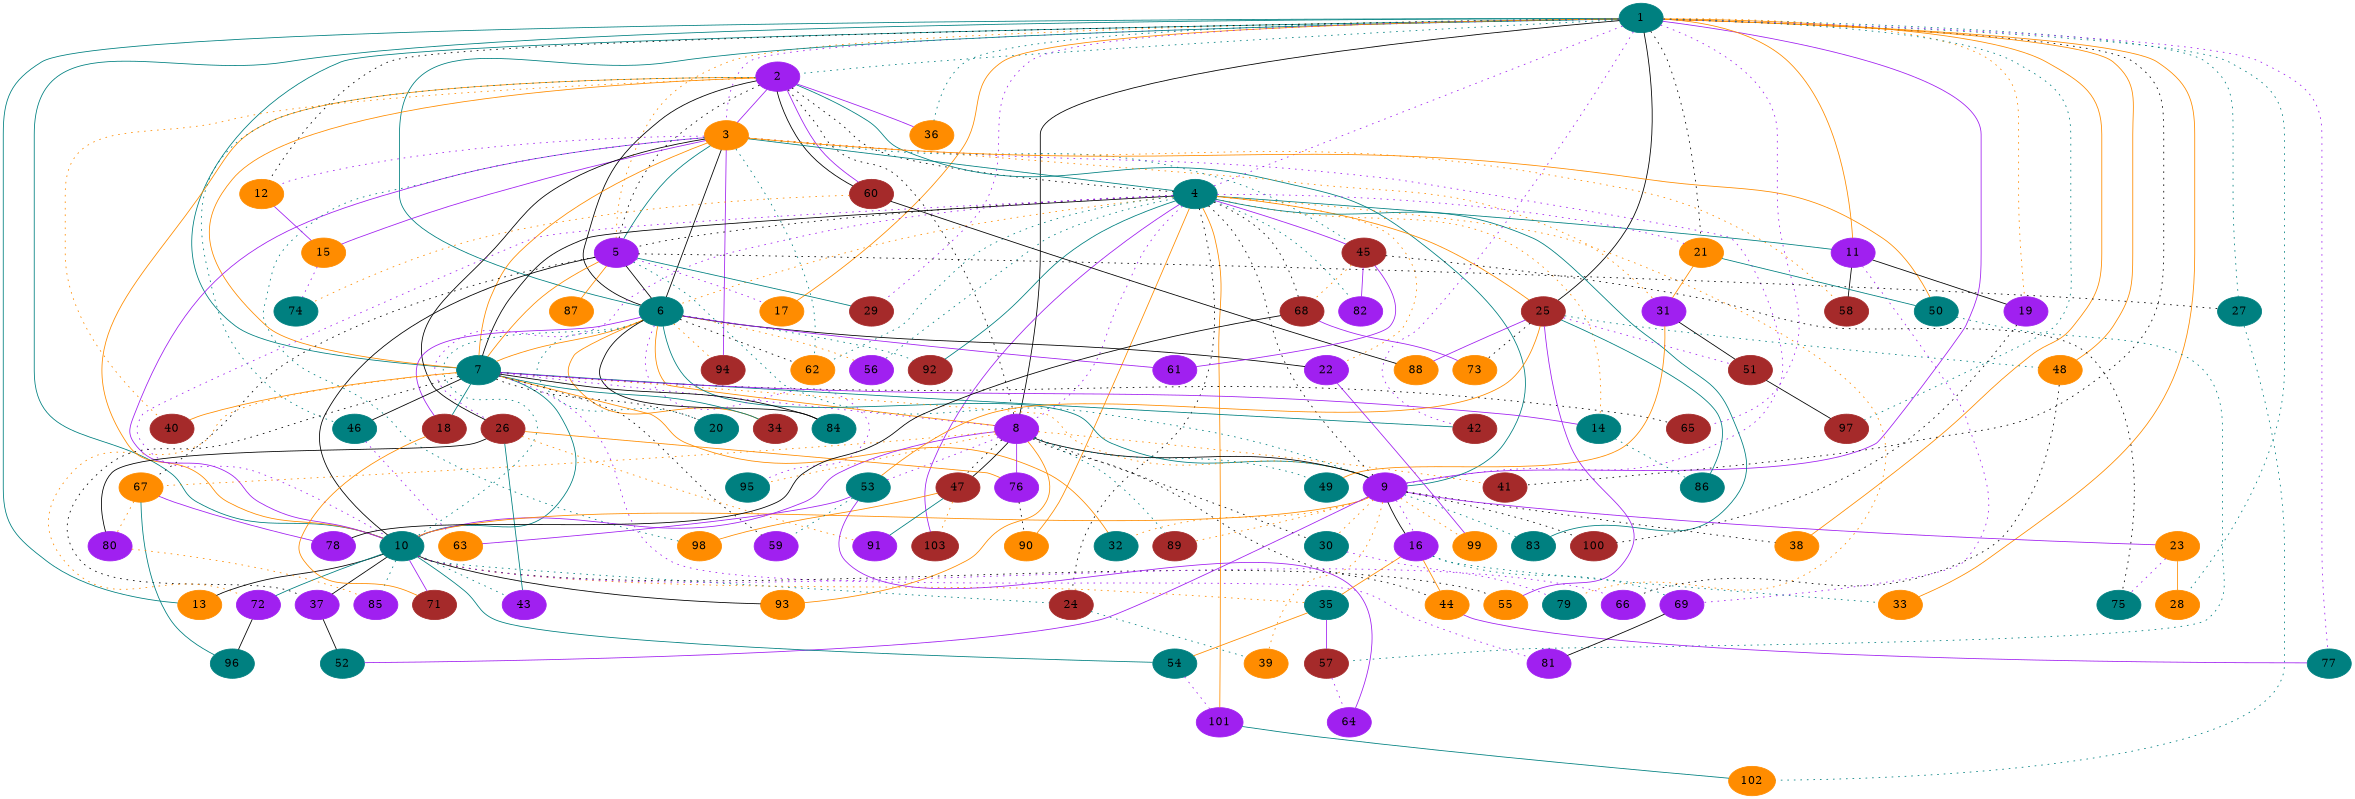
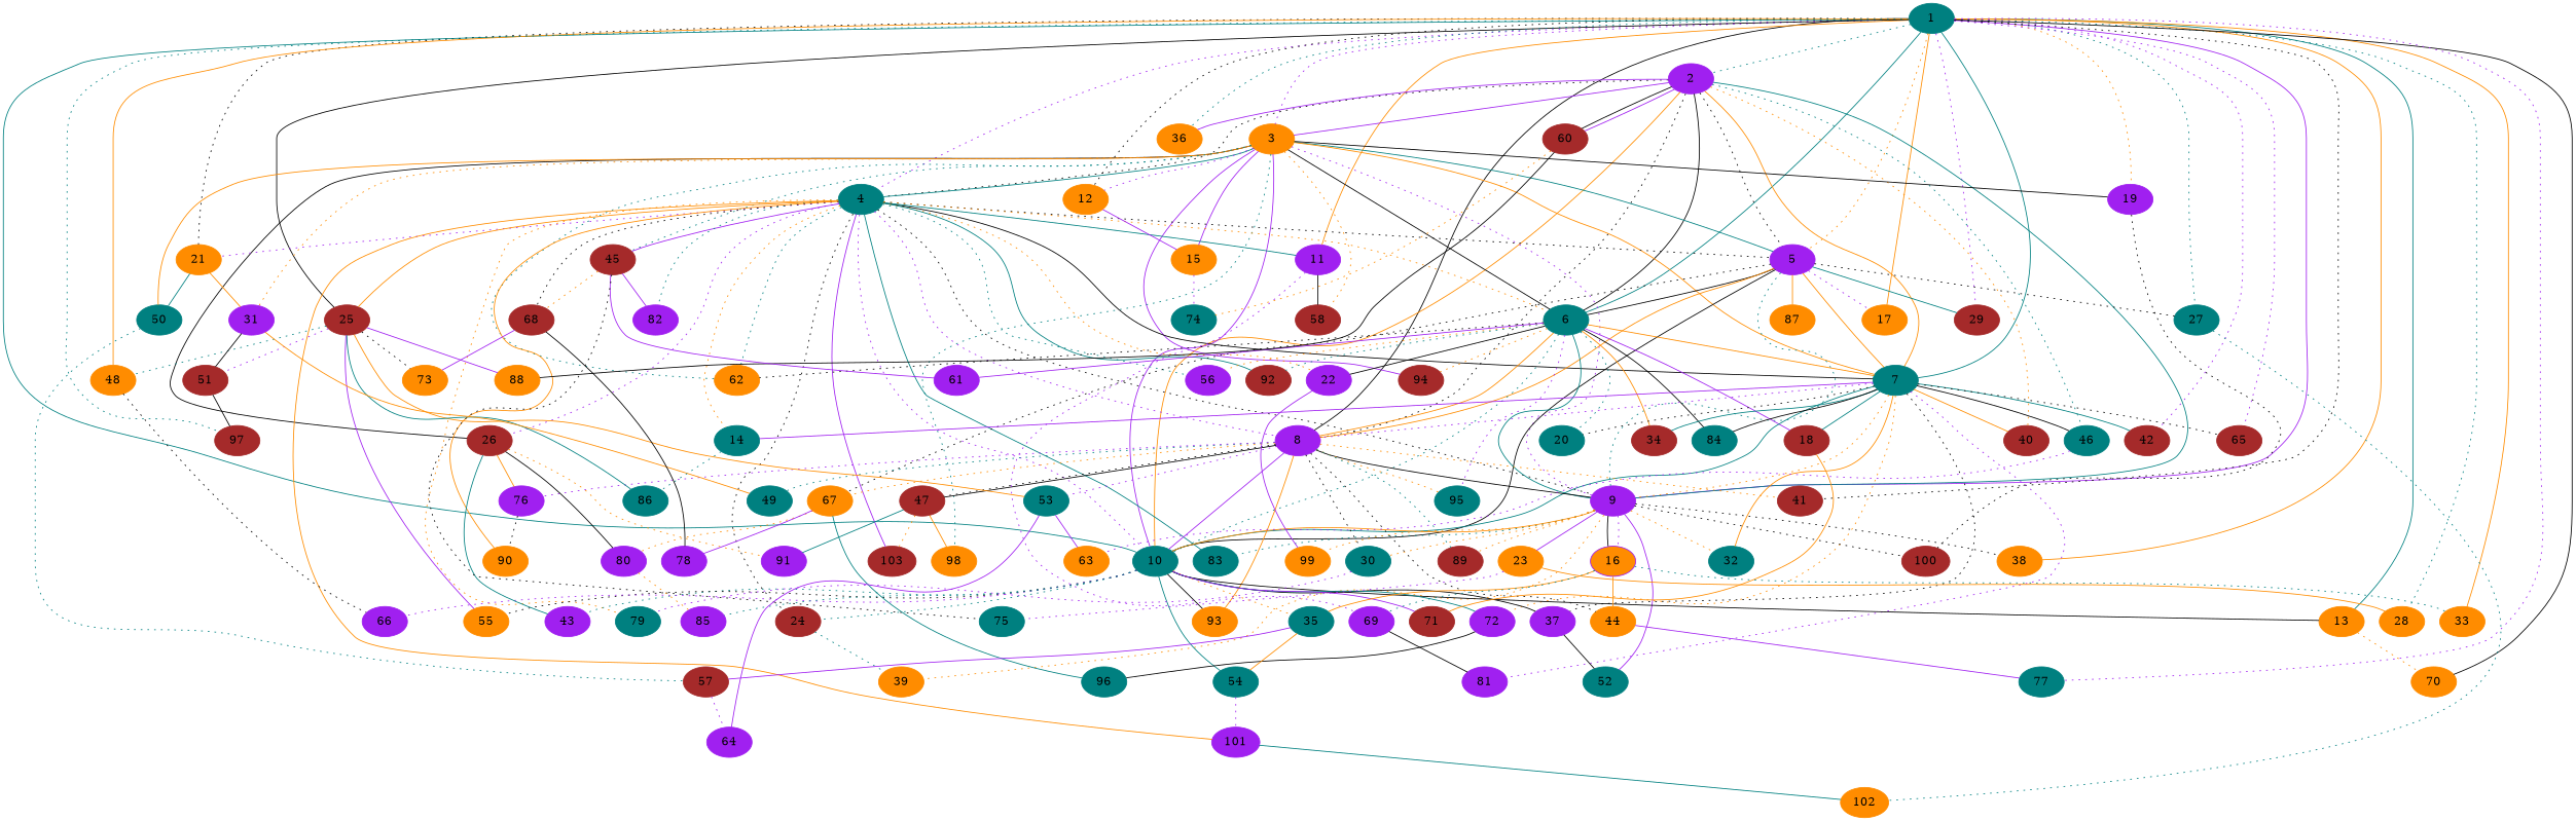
  graph {
    node [color=darkorange style=filled]
    edge [color=darkorange style=dotted]
    1 [color=teal]
    2 [color=purple]
    3
    4 [color=teal]
    5 [color=purple]
    6 [color=teal]
    7 [color=teal]
    8 [color=purple]
    9 [color=purple]
    10 [color=teal]
    11 [color=purple]
    12
    13
    17
    19 [color=purple]
    21
    25 [color=brown]
    27 [color=teal]
    28
    29 [color=brown]
    33
    36
    38
    41 [color=brown]
    42 [color=brown]
    48
    65 [color=brown]
+   70
    77 [color=teal]
    97 [color=brown]
    40 [color=brown]
    46 [color=teal]
    60 [color=brown]
    15
    26 [color=brown]
    31 [color=purple]
    45 [color=brown]
    50 [color=teal]
    58 [color=brown]
    94 [color=brown]
    98
    62
    14 [color=teal]
    22 [color=purple]
    24 [color=brown]
    56 [color=purple]
    68 [color=brown]
    79 [color=teal]
    82 [color=purple]
    83 [color=teal]
    90
    92 [color=brown]
    101 [color=purple]
    103 [color=brown]
    67
    87
    18 [color=brown]
    20 [color=teal]
    34 [color=brown]
    61 [color=purple]
    84 [color=teal]
    95 [color=teal]
    32 [color=teal]
    37 [color=purple]
-   59 [color=purple]
    72 [color=purple]
    81 [color=purple]
    30 [color=teal]
    44
    47 [color=brown]
    49 [color=teal]
    53 [color=teal]
    76 [color=purple]
    89 [color=brown]
    93
-   16 [color=purple]
+   16 [color=purple fillcolor=darkorange]
    23
    39
    52 [color=teal]
    99
    100 [color=brown]
    35 [color=teal]
    43 [color=purple]
    54 [color=teal]
    55
    66 [color=purple]
    71 [color=brown]
    85 [color=purple]
    69 [color=purple]
    86 [color=teal]
    51 [color=brown]
    73
    88
    102
    63
    74 [color=teal]
    80 [color=purple]
    91 [color=purple]
    75 [color=teal]
    57 [color=brown]
    78 [color=purple]
    96 [color=teal]
    64 [color=purple]
    1 -- 2 [color=teal]
    1 -- 3 [color=purple]
    1 -- 4 [color=purple]
    1 -- 5
    1 -- 6 [color=teal style=solid]
    1 -- 7 [color=teal style=solid]
    1 -- 8 [color=black style=solid]
    1 -- 9 [color=purple style=solid]
    1 -- 10 [color=teal style=solid]
    1 -- 11 [style=solid]
    1 -- 12 [color=black]
    1 -- 13 [color=teal style=solid]
    1 -- 17 [style=solid]
    1 -- 19
    1 -- 21 [color=black]
    1 -- 25 [color=black style=solid]
    1 -- 27 [color=teal]
    1 -- 28 [color=teal]
    1 -- 29 [color=purple]
    1 -- 33 [style=solid]
    1 -- 36 [color=teal]
    1 -- 38 [style=solid]
    1 -- 41 [color=black]
    1 -- 42 [color=purple]
    1 -- 48 [style=solid]
    1 -- 65 [color=purple]
+   1 -- 70 [color=black style=solid]
    1 -- 77 [color=purple]
    1 -- 97 [color=teal]
    2 -- 3 [color=purple style=solid]
    2 -- 4 [color=black]
    2 -- 5 [color=black]
    2 -- 6 [color=black style=solid]
    2 -- 7 [style=solid]
    2 -- 8 [color=black]
    2 -- 9 [color=teal style=solid]
    2 -- 10 [style=solid]
    2 -- 36 [color=purple style=solid]
    2 -- 40
    2 -- 46 [color=teal]
    2 -- 60 [color=black style=solid]
    2 -- 60 [color=purple style=solid]
    3 -- 4 [color=teal style=solid]
    3 -- 5 [color=teal style=solid]
    3 -- 6 [color=black style=solid]
    3 -- 7 [style=solid]
    3 -- 9 [color=purple]
    3 -- 10 [color=purple style=solid]
    3 -- 12 [color=purple]
-   11 -- 19 [color=black style=solid]
+   3 -- 19 [color=black style=solid]
    3 -- 15 [color=purple style=solid]
    3 -- 26 [color=black style=solid]
    3 -- 31
    3 -- 45 [color=teal]
    3 -- 50 [style=solid]
    3 -- 58
    3 -- 94 [color=purple style=solid]
    3 -- 98 [color=teal]
    3 -- 62 [color=teal]
    4 -- 5 [color=black]
    4 -- 6
    4 -- 7 [color=black style=solid]
    4 -- 8 [color=purple]
    4 -- 9 [color=black]
    4 -- 10 [color=purple]
    4 -- 11 [color=teal style=solid]
    4 -- 21 [color=purple]
    4 -- 25 [style=solid]
    4 -- 26 [color=purple]
    4 -- 45 [color=purple style=solid]
    4 -- 62 [color=teal]
    4 -- 14
    4 -- 22
    4 -- 24 [color=black]
    4 -- 56 [color=teal]
    4 -- 68 [color=black]
    4 -- 79
    4 -- 82 [color=teal]
    4 -- 83 [color=teal style=solid]
    4 -- 90 [style=solid]
    4 -- 92 [color=teal style=solid]
    4 -- 101 [style=solid]
    4 -- 103 [color=purple style=solid]
    5 -- 6 [color=black style=solid]
    5 -- 7 [style=solid]
+   5 -- 8 [style=solid]
    5 -- 9 [color=teal]
    5 -- 10 [color=black style=solid]
    5 -- 17 [color=purple]
    5 -- 27 [color=black]
    5 -- 29 [color=teal style=solid]
    5 -- 67 [color=black]
    5 -- 87 [style=solid]
    6 -- 7 [style=solid]
    6 -- 8 [style=solid]
    6 -- 9 [color=teal style=solid]
    6 -- 10 [color=teal]
    6 -- 94
    6 -- 62 [color=black]
    6 -- 22 [color=black style=solid]
    6 -- 56
    6 -- 92 [color=teal]
    6 -- 18 [color=purple style=solid]
    6 -- 20 [color=teal]
    6 -- 34 [style=solid]
    6 -- 61 [color=purple style=solid]
    6 -- 84 [color=black style=solid]
    6 -- 95 [color=purple]
    7 -- 8 [color=purple]
    7 -- 9
    7 -- 10 [color=teal style=solid]
    7 -- 42 [color=teal style=solid]
    7 -- 65 [color=black]
    7 -- 40 [style=solid]
    7 -- 46 [color=black style=solid]
    7 -- 14 [color=purple style=solid]
    7 -- 18 [color=teal style=solid]
    7 -- 20 [color=black]
    7 -- 34 [color=teal style=solid]
    7 -- 84 [color=black style=solid]
    7 -- 32 [style=solid]
    7 -- 37 [color=black]
-   7 -- 59 [color=black]
    7 -- 72
    7 -- 81 [color=purple]
    8 -- 9 [color=black style=solid]
    8 -- 10 [color=purple style=solid]
    8 -- 41
    8 -- 67
    8 -- 95
    8 -- 30 [color=black]
    8 -- 44 [color=black]
    8 -- 47 [color=black]
    8 -- 47 [color=black style=solid]
    8 -- 49 [color=teal]
    8 -- 53 [color=purple]
-   8 -- 76 [color=purple style=solid]
+   8 -- 76 [color=purple]
    8 -- 89 [color=teal]
    8 -- 93 [style=solid]
    9 -- 10 [style=solid]
    9 -- 38 [color=black]
    9 -- 83 [color=teal]
    9 -- 32
    9 -- 30
    9 -- 89
    9 -- 16 [color=black style=solid]
    9 -- 16 [color=purple]
    9 -- 23 [color=purple style=solid]
    9 -- 39
    9 -- 52 [color=purple style=solid]
    9 -- 99
    9 -- 100 [color=black]
    10 -- 13 [color=black style=solid]
    10 -- 24 [color=teal]
    10 -- 37 [color=black style=solid]
    10 -- 72 [color=teal style=solid]
    10 -- 93 [color=black style=solid]
    10 -- 35
    10 -- 43 [color=teal]
    10 -- 54 [color=teal style=solid]
    10 -- 55 [color=black]
    10 -- 66 [color=purple]
    10 -- 71 [color=purple style=solid]
    10 -- 85 [color=teal]
    11 -- 58 [color=black style=solid]
    11 -- 69 [color=purple]
    12 -- 15 [color=purple style=solid]
+   13 -- 70
    19 -- 100 [color=black]
    21 -- 31 [style=solid]
    21 -- 50 [color=teal style=solid]
    25 -- 48 [color=teal]
    25 -- 53 [style=solid]
    25 -- 55 [color=purple style=solid]
    25 -- 86 [color=teal style=solid]
    25 -- 51 [color=purple]
    25 -- 73 [color=black]
    25 -- 88 [color=purple style=solid]
    27 -- 102 [color=teal]
    48 -- 66 [color=black]
    46 -- 63 [color=purple]
    60 -- 88 [color=black style=solid]
    60 -- 74
    15 -- 74 [color=purple]
    26 -- 76 [style=solid]
    26 -- 43 [color=teal style=solid]
    26 -- 80 [color=black style=solid]
    26 -- 91
    31 -- 49 [style=solid]
    31 -- 51 [color=black style=solid]
    45 -- 68
    45 -- 82 [color=purple style=solid]
    45 -- 61 [color=purple style=solid]
    45 -- 75 [color=black]
    50 -- 57 [color=teal]
    14 -- 86 [color=teal]
    22 -- 99 [color=purple style=solid]
    24 -- 39 [color=teal]
    68 -- 73 [color=purple style=solid]
    68 -- 78 [color=black style=solid]
    101 -- 102 [color=teal style=solid]
    67 -- 80
    67 -- 78 [color=purple style=solid]
    67 -- 96 [color=teal style=solid]
    18 -- 71 [style=solid]
    37 -- 52 [color=black style=solid]
    72 -- 96 [color=black style=solid]
    30 -- 79 [color=purple]
    44 -- 77 [color=purple style=solid]
    47 -- 98 [style=solid]
    47 -- 103
    47 -- 91 [color=teal style=solid]
-   53 -- 59 [color=teal]
    53 -- 63 [color=purple style=solid]
    53 -- 64 [color=purple style=solid]
    76 -- 90 [color=black]
    16 -- 33 [color=teal]
    16 -- 44 [style=solid]
    16 -- 35 [style=solid]
    16 -- 69 [color=teal]
    23 -- 28 [style=solid]
    23 -- 75 [color=purple]
    35 -- 54 [style=solid]
    35 -- 57 [color=purple style=solid]
    54 -- 101 [color=purple]
    69 -- 81 [color=black style=solid]
    51 -- 97 [color=black style=solid]
    80 -- 85
    57 -- 64 [color=purple]
  }
